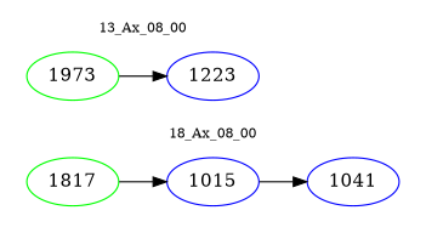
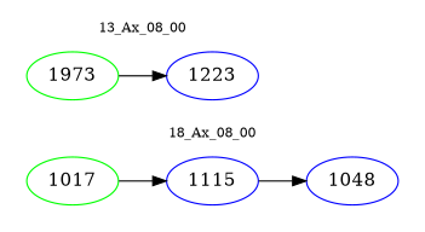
  digraph {
    rankdir=LR
    node [color=blue]
    edge [color=black]
-   n1 [color=green label=1817]
-   n2 [label=1015]
-   n3 [label=1041]
+   n1 [color=green label=1017]
+   n2 [label=1115]
+   n3 [label=1048]
    n4 [color=green label=1973]
    n5 [label=1223]
    subgraph cluster_1 {
      color=white
      fontsize=10
      label="18_Ax_08_00"
      n1
      n2
      n3
    }
    subgraph cluster_2 {
      color=white
      fontsize=10
      label="13_Ax_08_00"
      n4
      n5
    }
    n1 -> n2
    n2 -> n3
    n4 -> n5
  }
